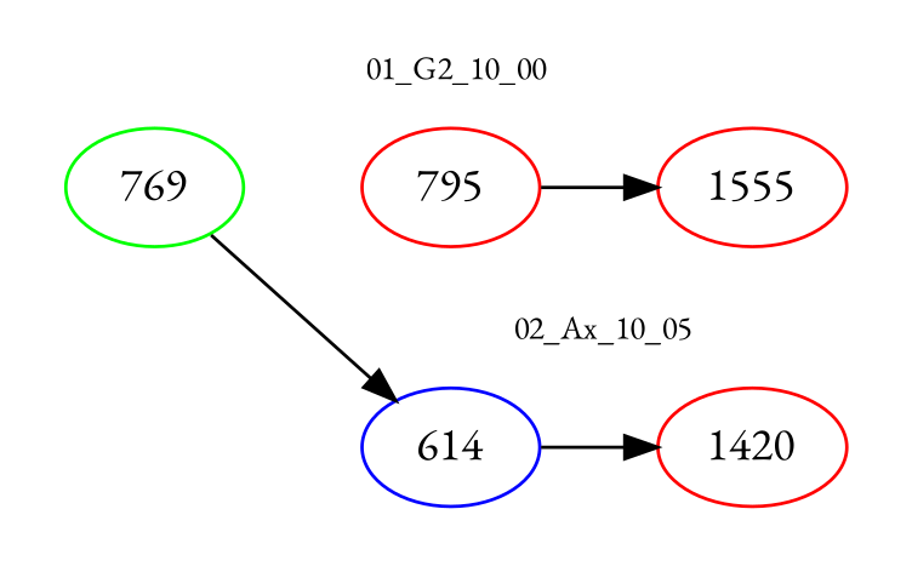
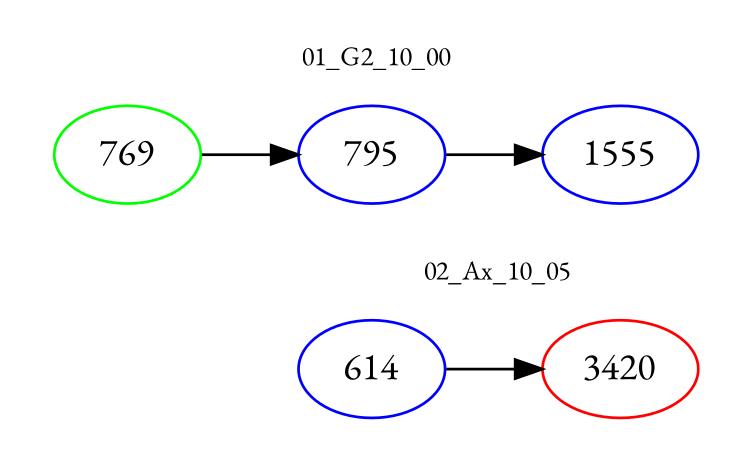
  digraph {
    fontname="EB Garamond"
    rankdir=LR
    node [color=blue fontname="EB Garamond"]
    edge [color=black fontname="EB Garamond"]
    n1 [label=614]
-   n2 [color=red label=1420]
+   n2 [color=red label=3420]
    n3 [color=green label=769]
-   n4 [color=red label=795]
-   n5 [color=red label=1555]
+   n4 [label=795]
+   n5 [label=1555]
    subgraph cluster_1 {
      color=white
      fontsize=10
      label="02_Ax_10_05"
      n1
      n2
    }
    subgraph cluster_2 {
      color=white
      fontsize=10
      label="01_G2_10_00"
      n3
      n4
      n5
    }
    n1 -> n2
-   n3 -> n1
+   n3 -> n4
    n4 -> n5
  }
